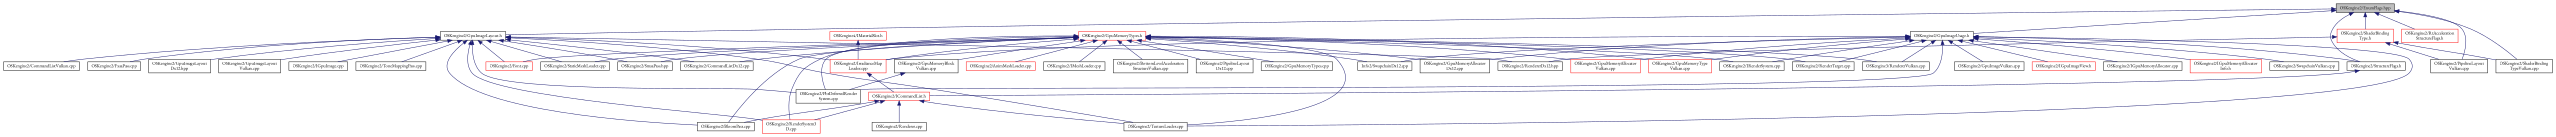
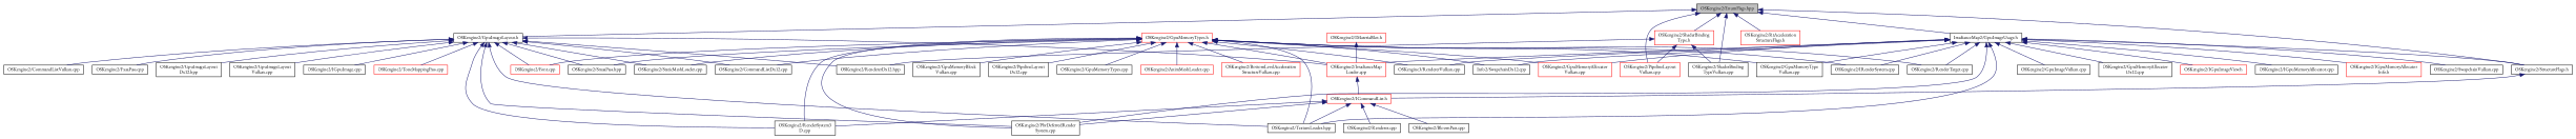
  digraph {
    fontname="EB Garamond"
    node [color=black fillcolor=white fontname="EB Garamond" fontsize=10 shape=record style=filled]
    edge [color=midnightblue dir=back fontname="EB Garamond" fontsize=10 labelfontname=Helvetica labelfontsize=10 style=solid]
    n1 [fillcolor=grey75 fontcolor=black height=0.2 label="OSKengine2/EnumFlags.hpp" width=0.4]
    n2 [height=0.2 label="OSKengine2/StructureFlags.h" width=0.4]
    n3 [height=0.2 label="OSKengine2/GpuImageLayout.h" width=0.4]
-   n4 [height=0.2 label="OSKengine2/GpuImageUsage.h" width=0.4]
-   n5 [height=0.2 label="OSKengine2/PipelineLayout\lVulkan.cpp" width=0.4]
+   n4 [height=0.2 label="IrradianceMap2/GpuImageUsage.h" width=0.4]
+   n5 [color=red height=0.2 label="OSKengine2/PipelineLayout\lVulkan.cpp" width=0.4]
    n6 [color=red height=0.2 label="OSKengine2/RtAcceleration\lStructureFlags.h" width=0.4]
    n7 [color=red height=0.2 label="OSKengine2/ShaderBinding\lType.h" width=0.4]
    n8 [height=0.2 label="OSKengine2/ShaderBinding\lTypeVulkan.cpp" width=0.4]
    n9 [color=red height=0.2 label="OSKengine2/ICommandList.h" width=0.4]
    n10 [height=0.2 label="OSKengine2/BloomPass.cpp" width=0.4]
    n11 [color=red height=0.2 label="OSKengine2/IrradianceMap\lLoader.cpp" width=0.4]
    n12 [height=0.2 label="OSKengine2/PbrDeferredRender\lSystem.cpp" width=0.4]
-   n13 [color=red height=0.2 label="OSKengine2/RenderSystem3\lD.cpp" width=0.4]
-   n14 [height=0.2 label="OSKengine2/TextureLoader.cpp" width=0.4]
+   n13 [height=0.2 label="OSKengine2/RenderSystem3\lD.cpp" width=0.4]
+   n14 [height=0.2 label="OSKengine2/TextureLoader.hpp" width=0.4]
    n15 [height=0.2 label="OSKengine2/CommandListDx12.cpp" width=0.4]
    n16 [height=0.2 label="OSKengine2/CommandListVulkan.cpp" width=0.4]
    n17 [color=red height=0.2 label="OSKengine2/Font.cpp" width=0.4]
    n18 [height=0.2 label="OSKengine2/FxaaPass.cpp" width=0.4]
    n19 [height=0.2 label="OSKengine2/GpuImageLayout\lDx12.hpp" width=0.4]
    n20 [height=0.2 label="OSKengine2/GpuImageLayout\lVulkan.cpp" width=0.4]
    n21 [height=0.2 label="OSKengine2/IGpuImage.cpp" width=0.4]
    n22 [height=0.2 label="OSKengine2/RendererDx12.hpp" width=0.4]
    n23 [height=0.2 label="OSKengine2/SmaaPass.hpp" width=0.4]
    n24 [height=0.2 label="OSKengine2/StaticMeshLoader.cpp" width=0.4]
-   n25 [height=0.2 label="OSKengine2/ToneMappingPass.cpp" width=0.4]
+   n25 [color=red height=0.2 label="OSKengine2/ToneMappingPass.cpp" width=0.4]
    n26 [height=0.2 label="OSKengine2/GpuImageVulkan.cpp" width=0.4]
    n27 [height=0.2 label="OSKengine2/GpuMemoryAllocator\lDx12.cpp" width=0.4]
    n28 [color=red height=0.2 label="OSKengine2/GpuMemoryAllocator\lVulkan.cpp" width=0.4]
-   n29 [color=red height=0.2 label="OSKengine2/GpuMemoryType\lVulkan.cpp" width=0.4]
+   n29 [height=0.2 label="OSKengine2/GpuMemoryType\lVulkan.cpp" width=0.4]
    n30 [color=red height=0.2 label="OSKengine2/IGpuImageView.h" width=0.4]
    n31 [height=0.2 label="OSKengine2/IGpuMemoryAllocator.cpp" width=0.4]
    n32 [height=0.2 label="OSKengine2/IRenderSystem.cpp" width=0.4]
    n33 [height=0.2 label="OSKengine2/RenderTarget.cpp" width=0.4]
    n34 [color=red height=0.2 label="OSKengine2/IGpuMemoryAllocator\lInfo.h" width=0.4]
    n35 [height=0.2 label="OSKengine3/RendererVulkan.cpp" width=0.4]
    n36 [height=0.2 label="Info2/SwapchainDx12.cpp" width=0.4]
    n37 [height=0.2 label="OSKengine2/SwapchainVulkan.cpp" width=0.4]
    n38 [color=red height=0.2 label="OSKengine2/GpuMemoryTypes.h" width=0.4]
    n39 [color=red height=0.2 label="OSKengine2/AnimMeshLoader.cpp" width=0.4]
-   n40 [height=0.2 label="OSKengine2/IMeshLoader.cpp" width=0.4]
-   n41 [height=0.2 label="OSKengine2/BottomLevelAcceleration\lStructureVulkan.cpp" width=0.4]
+   n41 [color=red height=0.2 label="OSKengine2/BottomLevelAcceleration\lStructureVulkan.cpp" width=0.4]
    n42 [height=0.2 label="OSKengine2/GpuMemoryBlock\lVulkan.cpp" width=0.4]
    n43 [height=0.2 label="OSKengine2/PipelineLayout\lDx12.cpp" width=0.4]
    n44 [height=0.2 label="OSKengine2/GpuMemoryTypes.cpp" width=0.4]
    n45 [height=0.2 label="OSKengine2/Renderer.cpp" width=0.4]
-   n46 [color=red height=0.2 label="OSKengine4/IMaterialSlot.h" width=0.4]
+   n46 [color=red height=0.2 label="OSKengine2/IMaterialSlot.h" width=0.4]
    n1 -> n2
    n1 -> n3
    n1 -> n4
    n1 -> n5
    n1 -> n6
    n1 -> n7
    n1 -> n8
    n2 -> n9
-   n3 -> n10
    n3 -> n11
    n3 -> n12
    n3 -> n13
    n3 -> n14
    n3 -> n15
    n3 -> n16
    n3 -> n17
    n3 -> n18
    n3 -> n19
    n3 -> n20
    n3 -> n21
    n3 -> n22
    n3 -> n23
    n3 -> n24
    n3 -> n25
    n4 -> n2
    n4 -> n11
    n4 -> n12
    n4 -> n14
    n4 -> n26
    n4 -> n27
    n4 -> n28
    n4 -> n29
    n4 -> n30
    n4 -> n31
    n4 -> n32
    n4 -> n33
    n4 -> n34
    n4 -> n35
    n4 -> n36
    n4 -> n37
    n7 -> n5
    n7 -> n8
    n7 -> n22
    n9 -> n10
-   n42 -> n12
+   n9 -> n12
    n9 -> n13
    n9 -> n14
    n9 -> n45
    n11 -> n9
-   n38 -> n10
    n38 -> n11
    n38 -> n12
    n38 -> n13
    n38 -> n14
    n38 -> n15
    n38 -> n17
    n38 -> n23
    n38 -> n24
-   n38 -> n27
    n38 -> n28
    n38 -> n29
    n38 -> n32
    n38 -> n33
    n38 -> n35
    n38 -> n36
    n38 -> n39
-   n38 -> n40
    n38 -> n41
    n38 -> n42
    n38 -> n43
    n38 -> n44
    n46 -> n11
  }
